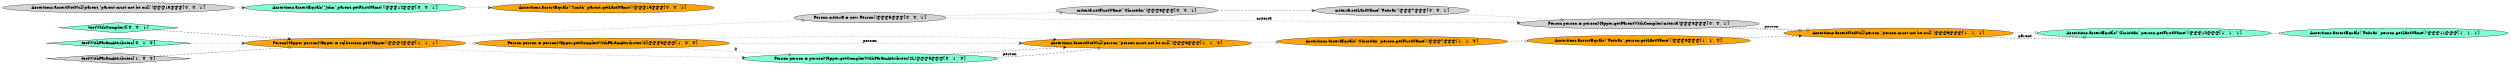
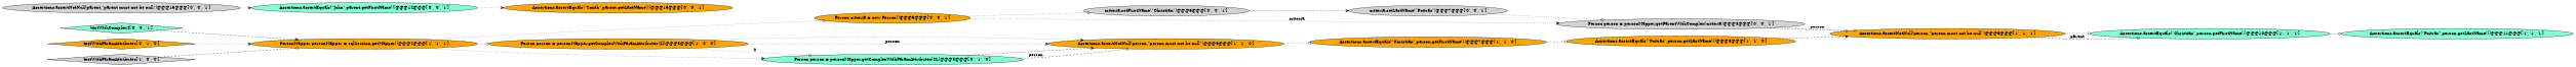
  digraph {
    rankdir=LR
    node [fillcolor=orange shape=ellipse style=filled]
    edge [arrowhead=odot style=dotted]
    n1 [label="Assertions.assertNotNull(person,\"person must not be null\")@@@6@@@['1', '1', '0']"]
    n2 [label="Assertions.assertEquals(\"Christian\",person.getFirstName())@@@7@@@['1', '1', '0']"]
    n3 [label="Assertions.assertEquals(\"Poitras\",person.getLastName())@@@8@@@['1', '1', '0']"]
-   n4 [fillcolor=lightgrey label="Person criteria = new Person()@@@5@@@['0', '0', '1']"]
+   n4 [label="Person criteria = new Person()@@@5@@@['0', '0', '1']"]
    n5 [fillcolor=lightgrey label="criteria.setFirstName(\"Christian\")@@@6@@@['0', '0', '1']"]
    n6 [fillcolor=lightgrey label="Person person = personMapper.getParentWithComplex(criteria)@@@8@@@['0', '0', '1']"]
    n7 [fillcolor=lightgrey label="criteria.setLastName(\"Poitras\")@@@7@@@['0', '0', '1']"]
    n8 [label="Assertions.assertNotNull(person,\"person must not be null\")@@@9@@@['1', '1', '1']"]
    n9 [fillcolor=aquamarine label="Assertions.assertEquals(\"Christian\",person.getFirstName())@@@10@@@['1', '1', '1']"]
    n10 [fillcolor=aquamarine label="Assertions.assertEquals(\"Poitras\",person.getLastName())@@@11@@@['1', '1', '1']"]
    n11 [label="Assertions.assertEquals(\"Smith\",parent.getLastName())@@@15@@@['0', '0', '1']"]
    n12 [fillcolor=lightgrey label="Assertions.assertNotNull(parent,\"parent must not be null\")@@@13@@@['0', '0', '1']"]
    n13 [fillcolor=aquamarine label="Assertions.assertEquals(\"John\",parent.getFirstName())@@@14@@@['0', '0', '1']"]
    n14 [fillcolor=aquamarine label="testWithComplex4['0', '0', '1']" shape=diamond]
    n15 [label="PersonMapper personMapper = sqlSession.getMapper()@@@4@@@['1', '1', '1']"]
    n16 [label="Person person = personMapper.getComplexWithParamAttributes(2l)@@@5@@@['1', '0', '0']"]
    n17 [fillcolor=aquamarine label="Person person = personMapper.getComplexWithParamAttributes(2L)@@@5@@@['0', '1', '0']"]
-   n18 [fillcolor=aquamarine label="testWithParamAttributes['0', '1', '0']" shape=diamond]
+   n18 [label="testWithParamAttributes['0', '1', '0']" shape=diamond]
    n19 [fillcolor=lightgrey label="testWithParamAttributes['1', '0', '0']" shape=diamond]
    n1 -> n2
    n2 -> n3 [style=dashed]
    n3 -> n8 [arrowhead=vee style=dashed]
    n4 -> n5
    n4 -> n6 [arrowhead=vee label=criteria]
    n5 -> n7 [arrowhead=vee style=dashed]
    n6 -> n8 [label=person]
    n6 -> n8 [style=dashed]
    n7 -> n6
    n8 -> n9
    n8 -> n9 [label=parent style=dashed]
    n9 -> n10 [style=dashed]
    n12 -> n13 [arrowhead=vee]
    n13 -> n11 [arrowhead=vee]
    n14 -> n15 [arrowhead=vee style=dashed]
    n15 -> n4
    n15 -> n16
    n15 -> n17 [arrowhead=vee]
    n16 -> n1 [arrowhead=vee]
    n16 -> n1 [arrowhead=vee label=person]
    n16 -> n17 [label=0]
    n17 -> n1 [arrowhead=vee style=dashed]
    n17 -> n1 [label=person style=dashed]
    n18 -> n15 [arrowhead=vee]
    n19 -> n15 [style=dashed]
  }
